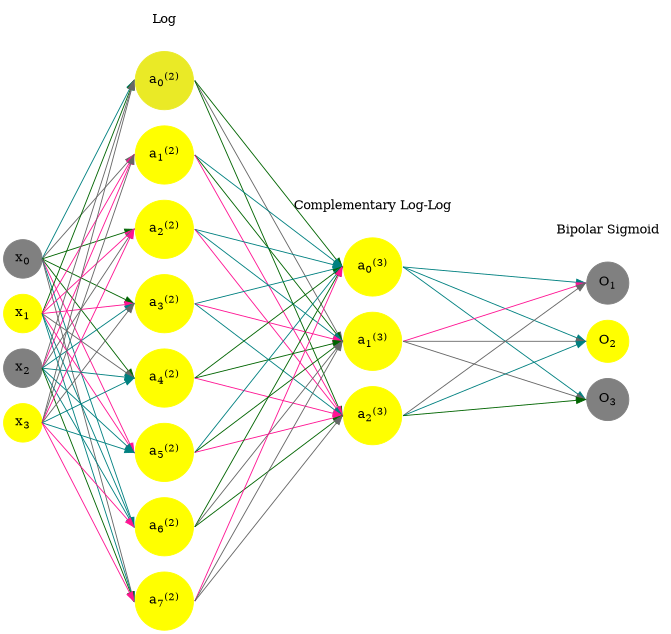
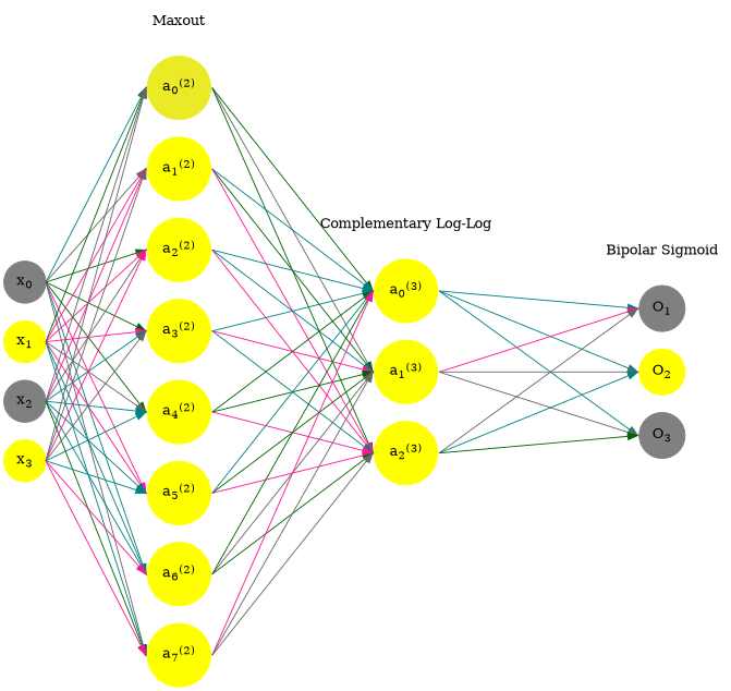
  digraph {
    rankdir=LR
    ranksep=1.4
    splines=false
    node [color="0.1667, 0.0, 0.5" fillcolor="0.1667, 0.0, 0.5" shape=circle style=filled]
    edge [headport=w style=solid tailport=e color=teal]
    n1 [label=<x<sub>0</sub>>]
    n2 [color="0.1667, 1.0, 1.0" fillcolor="0.1667, 1.0, 1.0" label=<x<sub>1</sub>>]
    n3 [label=<x<sub>2</sub>>]
    n4 [color="0.1667, 1.0, 1.0" fillcolor="0.1667, 1.0, 1.0" label=<x<sub>3</sub>>]
    n5 [color="0.1667, 0.835215, 0.917608" fillcolor="0.1667, 0.835215, 0.917608" label=<a<sub>0</sub><sup>(2)</sup>>]
    n6 [color="0.1667, 2.520958, 1.760479" fillcolor="0.1667, 2.520958, 1.760479" label=<a<sub>1</sub><sup>(2)</sup>>]
    n7 [color="0.1667, 2.520958, 1.760479" fillcolor="0.1667, 2.520958, 1.760479" label=<a<sub>2</sub><sup>(2)</sup>>]
    n8 [color="0.1667, 2.520958, 1.760479" fillcolor="0.1667, 2.520958, 1.760479" label=<a<sub>3</sub><sup>(2)</sup>>]
    n9 [color="0.1667, 4.524455, 2.762228" fillcolor="0.1667, 4.524455, 2.762228" label=<a<sub>4</sub><sup>(2)</sup>>]
    n10 [color="0.1667, 4.524455, 2.762228" fillcolor="0.1667, 4.524455, 2.762228" label=<a<sub>5</sub><sup>(2)</sup>>]
    n11 [color="0.1667, 4.524455, 2.762228" fillcolor="0.1667, 4.524455, 2.762228" label=<a<sub>6</sub><sup>(2)</sup>>]
    n12 [color="0.1667, 4.524455, 2.762228" fillcolor="0.1667, 4.524455, 2.762228" label=<a<sub>7</sub><sup>(2)</sup>>]
    n13 [color="0.1667, 1.000000, 1.000000" fillcolor="0.1667, 1.000000, 1.000000" label=<a<sub>0</sub><sup>(3)</sup>>]
    n14 [color="0.1667, 0.987032, 0.993516" fillcolor="0.1667, 0.987032, 0.993516" label=<a<sub>1</sub><sup>(3)</sup>>]
    n15 [color="0.1667, 1.000000, 1.000000" fillcolor="0.1667, 1.000000, 1.000000" label=<a<sub>2</sub><sup>(3)</sup>>]
    n16 [label=<O<sub>1</sub>>]
    n17 [color="0.1667, 1.0, 1.0" fillcolor="0.1667, 1.0, 1.0" label=<O<sub>2</sub>>]
    n18 [label=<O<sub>3</sub>>]
-   n19 [label=Log shape=plaintext color="" fillcolor="" style=""]
+   n19 [label=Maxout shape=plaintext color="" fillcolor="" style=""]
    n20 [label="Complementary Log-Log" shape=plaintext color="" fillcolor="" style=""]
    n21 [label="Bipolar Sigmoid" shape=plaintext color="" fillcolor="" style=""]
    subgraph sub_1 {
      n1
    }
    subgraph sub_2 {
      n2
    }
    subgraph sub_3 {
      n3
    }
    subgraph sub_4 {
      n4
    }
    subgraph sub_5 {
      n5
    }
    subgraph sub_6 {
      n6
    }
    subgraph sub_7 {
      n7
    }
    subgraph sub_8 {
      n8
    }
    subgraph sub_9 {
      n9
    }
    subgraph sub_10 {
      n10
    }
    subgraph sub_11 {
      n11
    }
    subgraph sub_12 {
      n12
    }
    subgraph sub_13 {
      n13
    }
    subgraph sub_14 {
      n14
    }
    subgraph sub_15 {
      n15
    }
    subgraph sub_16 {
      n16
    }
    subgraph sub_17 {
      n17
    }
    subgraph sub_18 {
      n18
    }
    subgraph sub_19 {
      rank=same
      n1
      n2
      n3
      n4
    }
    subgraph sub_20 {
      rank=same
      n5
      n6
      n7
      n8
      n9
      n10
      n11
      n12
    }
    subgraph sub_21 {
      rank=same
      n13
      n14
      n15
    }
    subgraph sub_22 {
      rank=same
      n16
      n17
      n18
    }
    subgraph sub_23 {
      rank=same
      n5
      n19
    }
    subgraph sub_24 {
      rank=same
      n13
      n20
    }
    subgraph sub_25 {
      rank=same
      n16
      n21
    }
    n1 -> n2 [style=invis color=""]
    n1 -> n5
    n1 -> n6 [color=gray40]
    n1 -> n7 [color=darkgreen]
    n1 -> n8 [color=darkgreen]
    n1 -> n9 [color=darkgreen]
    n1 -> n10 [color=deeppink]
    n1 -> n11
    n1 -> n12 [color=gray40]
    n2 -> n3 [style=invis color=""]
    n2 -> n5 [color=darkgreen]
    n2 -> n6 [color=deeppink]
    n2 -> n7 [color=deeppink]
    n2 -> n8 [color=deeppink]
    n2 -> n9 [color=gray40]
    n2 -> n10 [color=deeppink]
    n2 -> n11
    n2 -> n12
    n3 -> n4 [style=invis color=""]
    n3 -> n5 [color=gray40]
    n3 -> n6 [color=deeppink]
    n3 -> n7 [color=gray40]
    n3 -> n8
    n3 -> n9
    n3 -> n10
    n3 -> n11
    n3 -> n12 [color=darkgreen]
    n4 -> n5 [color=gray40]
    n4 -> n6 [color=gray40]
    n4 -> n7 [color=deeppink]
    n4 -> n8 [color=gray40]
    n4 -> n9
    n4 -> n10
    n4 -> n11 [color=deeppink]
    n4 -> n12 [color=deeppink]
    n5 -> n6 [style=invis color=""]
    n5 -> n13 [color=darkgreen]
    n5 -> n14 [color=gray40]
    n5 -> n15 [color=darkgreen]
    n6 -> n7 [style=invis color=""]
    n6 -> n13
    n6 -> n14 [color=darkgreen]
    n6 -> n15 [color=deeppink]
    n7 -> n8 [style=invis color=""]
    n7 -> n13
    n7 -> n14
    n7 -> n15 [color=deeppink]
    n8 -> n9 [style=invis color=""]
    n8 -> n13
    n8 -> n14 [color=deeppink]
    n8 -> n15
    n9 -> n10 [style=invis color=""]
    n9 -> n13 [color=darkgreen]
    n9 -> n14 [color=darkgreen]
    n9 -> n15 [color=deeppink]
    n10 -> n11 [style=invis color=""]
    n10 -> n13
    n10 -> n14 [color=darkgreen]
    n10 -> n15 [color=deeppink]
    n11 -> n12 [style=invis color=""]
    n11 -> n13 [color=darkgreen]
    n11 -> n14 [color=gray40]
    n11 -> n15 [color=darkgreen]
    n12 -> n13 [color=deeppink]
    n12 -> n14 [color=gray40]
    n12 -> n15 [color=gray40]
    n13 -> n14 [style=invis color=""]
    n13 -> n16
    n13 -> n17
    n13 -> n18
    n14 -> n15 [style=invis color=""]
    n14 -> n16 [color=deeppink]
    n14 -> n17 [color=gray40]
    n14 -> n18 [color=gray40]
    n15 -> n16 [color=gray40]
    n15 -> n17
    n15 -> n18 [color=darkgreen]
    n16 -> n17 [style=invis color=""]
    n17 -> n18 [style=invis color=""]
    n19 -> n5 [style=invis color=""]
    n20 -> n13 [style=invis color=""]
    n21 -> n16 [style=invis color=""]
  }
